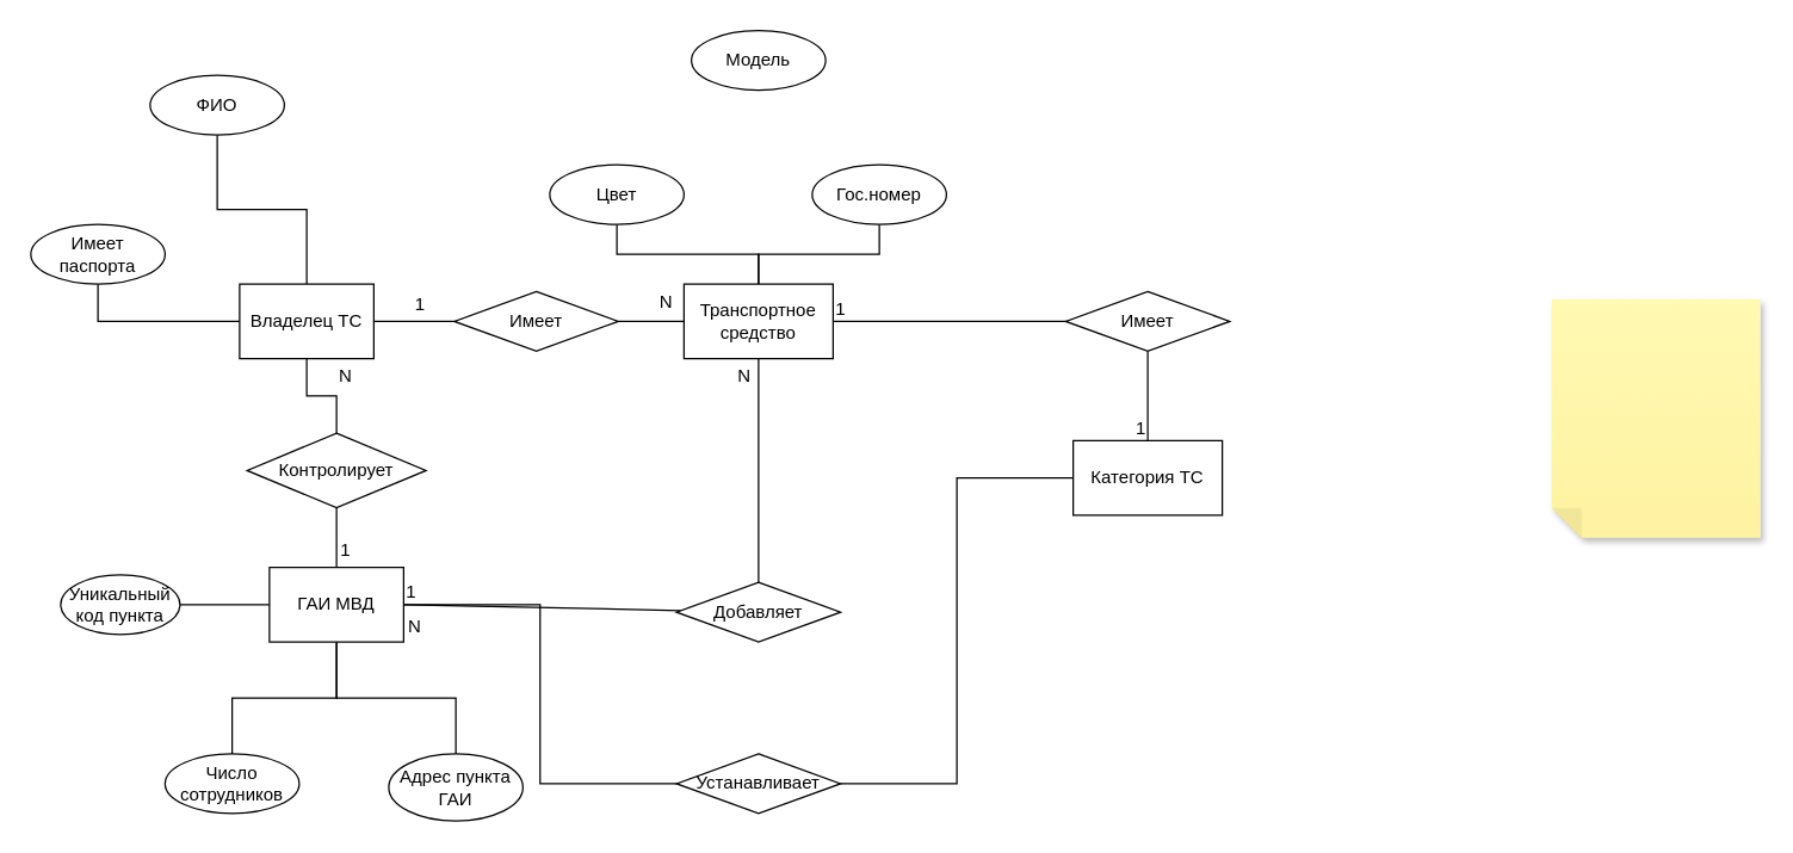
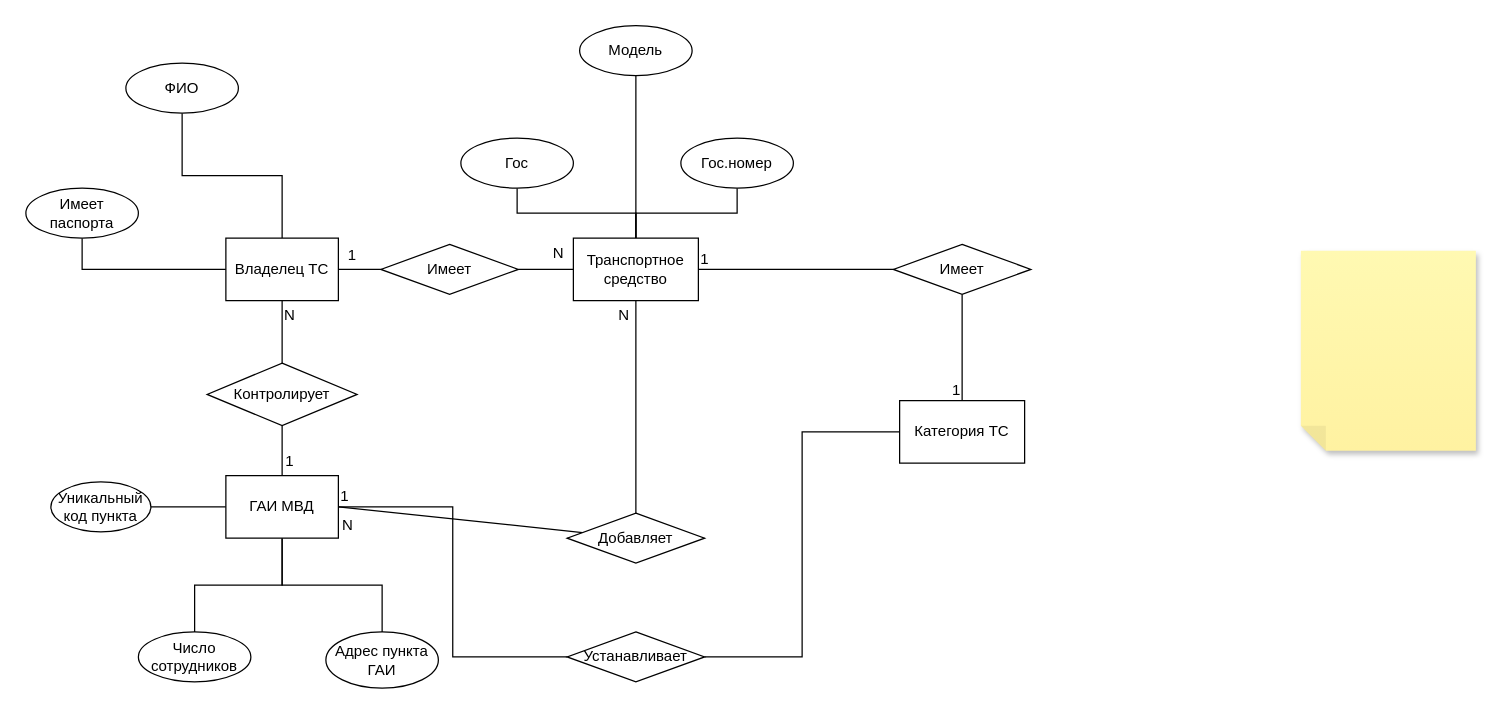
  <mxCell id="0" />
  <mxCell id="1" parent="0" />
  <mxCell id="2" style="edgeStyle=orthogonalEdgeStyle;rounded=0;orthogonalLoop=1;jettySize=auto;html=1;entryX=0.5;entryY=1;entryDx=0;entryDy=0;endArrow=none;endFill=0;" edge="1" parent="1" source="5" target="16"><mxGeometry relative="1" as="geometry" /></mxCell>
  <mxCell id="3" style="edgeStyle=orthogonalEdgeStyle;rounded=0;orthogonalLoop=1;jettySize=auto;html=1;entryX=0.5;entryY=1;entryDx=0;entryDy=0;endArrow=none;endFill=0;" edge="1" parent="1" source="5" target="17"><mxGeometry relative="1" as="geometry" /></mxCell>
  <mxCell id="4" value="" style="edgeStyle=orthogonalEdgeStyle;rounded=0;orthogonalLoop=1;jettySize=auto;html=1;endArrow=none;endFill=0;" edge="1" parent="1" source="5" target="28"><mxGeometry relative="1" as="geometry" /></mxCell>
- <mxCell id="5" value="Владелец ТС" style="rounded=0;whiteSpace=wrap;html=1;" vertex="1" parent="1"><mxGeometry x="160" y="190" width="90" height="50" as="geometry" /></mxCell>
+ <mxCell id="5" value="Владелец ТС" style="rounded=0;whiteSpace=wrap;html=1;" vertex="1" parent="1"><mxGeometry x="180" y="190" width="90" height="50" as="geometry" /></mxCell>
  <mxCell id="6" style="edgeStyle=orthogonalEdgeStyle;rounded=0;orthogonalLoop=1;jettySize=auto;html=1;entryX=0.5;entryY=0;entryDx=0;entryDy=0;endArrow=none;endFill=0;" edge="1" parent="1" source="11" target="18"><mxGeometry relative="1" as="geometry" /></mxCell>
  <mxCell id="7" style="edgeStyle=orthogonalEdgeStyle;rounded=0;orthogonalLoop=1;jettySize=auto;html=1;entryX=1;entryY=0.5;entryDx=0;entryDy=0;endArrow=none;endFill=0;" edge="1" parent="1" source="11" target="20"><mxGeometry relative="1" as="geometry" /></mxCell>
  <mxCell id="8" value="" style="edgeStyle=orthogonalEdgeStyle;rounded=0;orthogonalLoop=1;jettySize=auto;html=1;endArrow=none;endFill=0;" edge="1" parent="1" source="11" target="22"><mxGeometry relative="1" as="geometry" /></mxCell>
  <mxCell id="9" style="edgeStyle=orthogonalEdgeStyle;rounded=0;orthogonalLoop=1;jettySize=auto;html=1;entryX=0.5;entryY=0;entryDx=0;entryDy=0;endArrow=none;endFill=0;" edge="1" parent="1" source="11" target="19"><mxGeometry relative="1" as="geometry" /></mxCell>
  <mxCell id="10" style="edgeStyle=orthogonalEdgeStyle;rounded=0;orthogonalLoop=1;jettySize=auto;html=1;entryX=0;entryY=0.5;entryDx=0;entryDy=0;endArrow=none;endFill=0;" edge="1" parent="1" source="11" target="44"><mxGeometry relative="1" as="geometry" /></mxCell>
  <mxCell id="11" value="ГАИ МВД" style="rounded=0;whiteSpace=wrap;html=1;" vertex="1" parent="1"><mxGeometry x="180" y="380" width="90" height="50" as="geometry" /></mxCell>
  <mxCell id="12" value="" style="edgeStyle=orthogonalEdgeStyle;rounded=0;orthogonalLoop=1;jettySize=auto;html=1;endArrow=none;endFill=0;" edge="1" parent="1" source="15" target="23"><mxGeometry relative="1" as="geometry" /></mxCell>
  <mxCell id="13" style="edgeStyle=orthogonalEdgeStyle;rounded=0;orthogonalLoop=1;jettySize=auto;html=1;entryX=0.5;entryY=1;entryDx=0;entryDy=0;endArrow=none;endFill=0;" edge="1" parent="1" source="15" target="25"><mxGeometry relative="1" as="geometry" /></mxCell>
+ <mxCell id="14" style="edgeStyle=orthogonalEdgeStyle;rounded=0;orthogonalLoop=1;jettySize=auto;html=1;endArrow=none;endFill=0;" edge="1" parent="1" source="15" target="24"><mxGeometry relative="1" as="geometry" /></mxCell>
  <mxCell id="15" value="Транспортное средство" style="rounded=0;whiteSpace=wrap;html=1;" vertex="1" parent="1"><mxGeometry x="458" y="190" width="100" height="50" as="geometry" /></mxCell>
  <mxCell id="16" value="ФИО" style="ellipse;whiteSpace=wrap;html=1;" vertex="1" parent="1"><mxGeometry x="100" y="50" width="90" height="40" as="geometry" /></mxCell>
  <mxCell id="17" value="Имеет паспорта" style="ellipse;whiteSpace=wrap;html=1;" vertex="1" parent="1"><mxGeometry x="20" y="150" width="90" height="40" as="geometry" /></mxCell>
  <mxCell id="18" value="Адрес пункта ГАИ" style="ellipse;whiteSpace=wrap;html=1;" vertex="1" parent="1"><mxGeometry x="260" y="505" width="90" height="45" as="geometry" /></mxCell>
  <mxCell id="19" value="Число сотрудников" style="ellipse;whiteSpace=wrap;html=1;" vertex="1" parent="1"><mxGeometry x="110" y="505" width="90" height="40" as="geometry" /></mxCell>
  <mxCell id="20" value="Уникальный код пункта" style="ellipse;whiteSpace=wrap;html=1;" vertex="1" parent="1"><mxGeometry x="40" y="385" width="80" height="40" as="geometry" /></mxCell>
  <mxCell id="21" value="" style="edgeStyle=orthogonalEdgeStyle;rounded=0;orthogonalLoop=1;jettySize=auto;html=1;endArrow=none;endFill=0;" edge="1" parent="1" source="22" target="5"><mxGeometry relative="1" as="geometry" /></mxCell>
  <mxCell id="22" value="Контролирует" style="rhombus;whiteSpace=wrap;html=1;" vertex="1" parent="1"><mxGeometry x="165" y="290" width="120" height="50" as="geometry" /></mxCell>
  <mxCell id="23" value="Гос.номер" style="ellipse;whiteSpace=wrap;html=1;" vertex="1" parent="1"><mxGeometry x="544" y="110" width="90" height="40" as="geometry" /></mxCell>
  <mxCell id="24" value="Модель" style="ellipse;whiteSpace=wrap;html=1;" vertex="1" parent="1"><mxGeometry x="463" y="20" width="90" height="40" as="geometry" /></mxCell>
- <mxCell id="25" value="Цвет" style="ellipse;whiteSpace=wrap;html=1;" vertex="1" parent="1"><mxGeometry x="368" y="110" width="90" height="40" as="geometry" /></mxCell>
- <mxCell id="26" value="Категория ТС" style="rounded=0;whiteSpace=wrap;html=1;" vertex="1" parent="1"><mxGeometry x="719" y="295" width="100" height="50" as="geometry" /></mxCell>
+ <mxCell id="25" value="Гос" style="ellipse;whiteSpace=wrap;html=1;" vertex="1" parent="1"><mxGeometry x="368" y="110" width="90" height="40" as="geometry" /></mxCell>
+ <mxCell id="26" value="Категория ТС" style="rounded=0;whiteSpace=wrap;html=1;" vertex="1" parent="1"><mxGeometry x="719" y="320" width="100" height="50" as="geometry" /></mxCell>
  <mxCell id="27" value="" style="edgeStyle=orthogonalEdgeStyle;rounded=0;orthogonalLoop=1;jettySize=auto;html=1;endArrow=none;endFill=0;" edge="1" parent="1" source="28" target="15"><mxGeometry relative="1" as="geometry" /></mxCell>
  <mxCell id="28" value="Имеет" style="rhombus;whiteSpace=wrap;html=1;" vertex="1" parent="1"><mxGeometry x="304" y="195" width="110" height="40" as="geometry" /></mxCell>
  <mxCell id="29" value="" style="endArrow=none;html=1;rounded=0;entryX=0.5;entryY=0;entryDx=0;entryDy=0;" edge="1" parent="1" source="33" target="26"><mxGeometry relative="1" as="geometry"><mxPoint x="520" y="344.57" as="sourcePoint" /><mxPoint x="680" y="344.57" as="targetPoint" /></mxGeometry></mxCell>
  <mxCell id="30" value="1" style="resizable=0;html=1;whiteSpace=wrap;align=right;verticalAlign=bottom;" connectable="0" vertex="1" parent="29"><mxGeometry x="1" relative="1" as="geometry" /></mxCell>
  <mxCell id="31" value="" style="endArrow=none;html=1;rounded=0;exitX=1;exitY=0.5;exitDx=0;exitDy=0;" edge="1" parent="1" source="15" target="33"><mxGeometry relative="1" as="geometry"><mxPoint x="520" y="344.57" as="sourcePoint" /><mxPoint x="680" y="344.57" as="targetPoint" /></mxGeometry></mxCell>
  <mxCell id="32" value="1" style="resizable=0;html=1;whiteSpace=wrap;align=left;verticalAlign=bottom;" connectable="0" vertex="1" parent="31"><mxGeometry x="-1" relative="1" as="geometry" /></mxCell>
  <mxCell id="33" value="Имеет" style="rhombus;whiteSpace=wrap;html=1;" vertex="1" parent="1"><mxGeometry x="714" y="195" width="110" height="40" as="geometry" /></mxCell>
  <mxCell id="34" value="" style="endArrow=none;html=1;rounded=0;entryX=0.5;entryY=1;entryDx=0;entryDy=0;" edge="1" parent="1" source="38" target="15"><mxGeometry relative="1" as="geometry"><mxPoint x="430" y="350" as="sourcePoint" /><mxPoint x="590" y="350" as="targetPoint" /></mxGeometry></mxCell>
  <mxCell id="35" value="N" style="resizable=0;html=1;whiteSpace=wrap;align=right;verticalAlign=bottom;" connectable="0" vertex="1" parent="34"><mxGeometry x="1" relative="1" as="geometry"><mxPoint x="-4" y="20" as="offset" /></mxGeometry></mxCell>
  <mxCell id="36" value="" style="endArrow=none;html=1;rounded=0;exitX=1;exitY=0.5;exitDx=0;exitDy=0;" edge="1" parent="1" source="11" target="38"><mxGeometry relative="1" as="geometry"><mxPoint x="280" y="405" as="sourcePoint" /><mxPoint x="590" y="350" as="targetPoint" /></mxGeometry></mxCell>
  <mxCell id="37" value="1" style="resizable=0;html=1;whiteSpace=wrap;align=left;verticalAlign=bottom;" connectable="0" vertex="1" parent="36"><mxGeometry x="-1" relative="1" as="geometry" /></mxCell>
- <mxCell id="38" value="Добавляет" style="rhombus;whiteSpace=wrap;html=1;" vertex="1" parent="1"><mxGeometry x="453" y="390" width="110" height="40" as="geometry" /></mxCell>
+ <mxCell id="38" value="Добавляет" style="rhombus;whiteSpace=wrap;html=1;" vertex="1" parent="1"><mxGeometry x="453" y="410" width="110" height="40" as="geometry" /></mxCell>
  <mxCell id="39" value="1" style="resizable=0;html=1;whiteSpace=wrap;align=left;verticalAlign=bottom;" connectable="0" vertex="1" parent="1"><mxGeometry x="280" y="415" as="geometry"><mxPoint x="-54" y="-38" as="offset" /></mxGeometry></mxCell>
  <mxCell id="40" value="N" style="resizable=0;html=1;whiteSpace=wrap;align=left;verticalAlign=bottom;" connectable="0" vertex="1" parent="1"><mxGeometry x="225" y="260" as="geometry" /></mxCell>
  <mxCell id="41" value="N" style="resizable=0;html=1;whiteSpace=wrap;align=left;verticalAlign=bottom;" connectable="0" vertex="1" parent="1"><mxGeometry x="440" y="210" as="geometry" /></mxCell>
  <mxCell id="42" value="1" style="resizable=0;html=1;whiteSpace=wrap;align=left;verticalAlign=bottom;" connectable="0" vertex="1" parent="1"><mxGeometry x="330" y="250" as="geometry"><mxPoint x="-54" y="-38" as="offset" /></mxGeometry></mxCell>
  <mxCell id="43" style="edgeStyle=orthogonalEdgeStyle;rounded=0;orthogonalLoop=1;jettySize=auto;html=1;entryX=0;entryY=0.5;entryDx=0;entryDy=0;endArrow=none;endFill=0;" edge="1" parent="1" source="44" target="26"><mxGeometry relative="1" as="geometry" /></mxCell>
  <mxCell id="44" value="Устанавливает" style="rhombus;whiteSpace=wrap;html=1;" vertex="1" parent="1"><mxGeometry x="453" y="505" width="110" height="40" as="geometry" /></mxCell>
  <mxCell id="45" value="N" style="resizable=0;html=1;whiteSpace=wrap;align=right;verticalAlign=bottom;" connectable="0" vertex="1" parent="1"><mxGeometry x="414" y="320.003" as="geometry"><mxPoint x="-131" y="108" as="offset" /></mxGeometry></mxCell>
  <mxCell id="46" value="" style="shape=note;whiteSpace=wrap;html=1;backgroundOutline=1;fontColor=#000000;darkOpacity=0.05;fillColor=#FFF9B2;strokeColor=none;fillStyle=solid;direction=west;gradientDirection=north;gradientColor=#FFF2A1;shadow=1;size=20;pointerEvents=1;" vertex="1" parent="1"><mxGeometry x="1040" y="200" width="140" height="160" as="geometry" /></mxCell>
